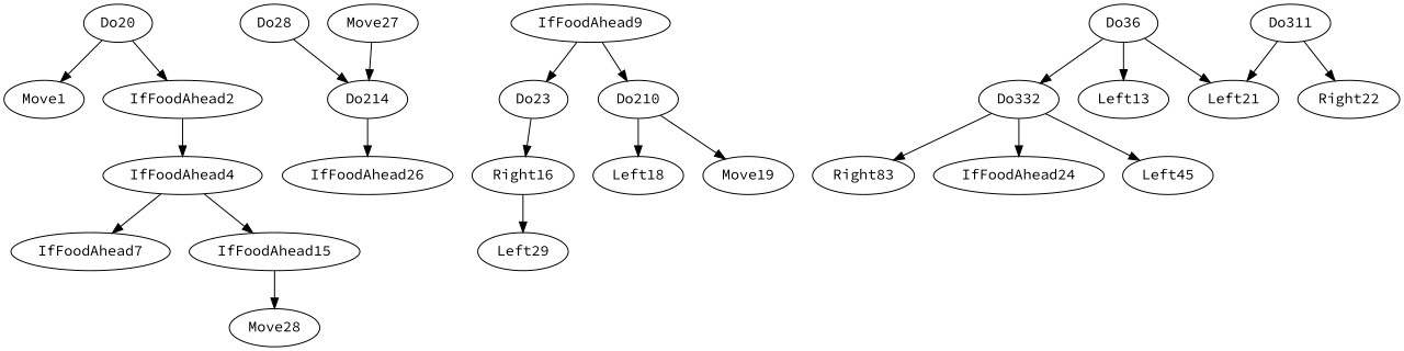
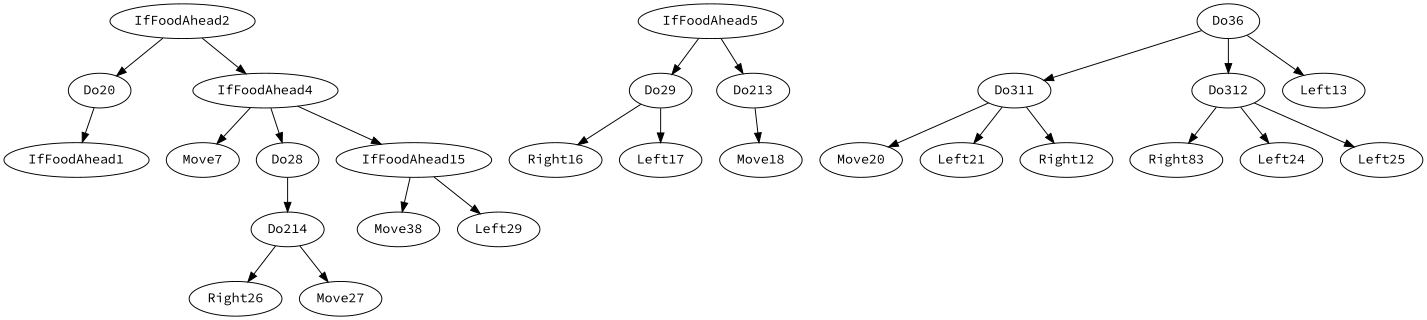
  digraph {
    fontname="Source Code Pro"
    node [fontname="Source Code Pro"]
    edge [fontname="Source Code Pro"]
    Do20
-   Move1
+   Move1 [label=IfFoodAhead1]
    IfFoodAhead2
    IfFoodAhead4
-   Move7 [label=IfFoodAhead7]
+   Move7
    Do28
    IfFoodAhead15
-   IfFoodAhead5 [label=IfFoodAhead9]
-   Do29 [label=Do23]
-   Do210
+   IfFoodAhead5
+   Do29
+   Do210 [label=Do213]
    Do36
    Do311
-   Do312 [label=Do332]
+   Do312
    Left13
    Do214
    Right16
-   Move18 [label=Left18]
-   Move19
+   Left17
+   Move18
+   Move20
    n21 [label=Left21]
-   Right22
+   Right22 [label=Right12]
    n23 [label=Right83]
-   Left24 [label=IfFoodAhead24]
-   Left25 [label=Left45]
-   Right26 [label=IfFoodAhead26]
+   Left24
+   Left25
+   Right26
    Move27
-   Move28
+   Move28 [label=Move38]
    Left29
    Do20 -> Move1
-   Do20 -> IfFoodAhead2
+   IfFoodAhead2 -> Do20
    IfFoodAhead2 -> IfFoodAhead4
    IfFoodAhead4 -> Move7
+   IfFoodAhead4 -> Do28
    IfFoodAhead4 -> IfFoodAhead15
    Do28 -> Do214
    IfFoodAhead15 -> Move28
-   Right16 -> Left29
+   IfFoodAhead15 -> Left29
    IfFoodAhead5 -> Do29
    IfFoodAhead5 -> Do210
    Do29 -> Right16
+   Do29 -> Left17
    Do210 -> Move18
-   Do210 -> Move19
-   Do36 -> n21
+   Do36 -> Do311
    Do36 -> Do312
    Do36 -> Left13
+   Do311 -> Move20
    Do311 -> n21
    Do311 -> Right22
    Do312 -> n23
    Do312 -> Left24
    Do312 -> Left25
    Do214 -> Right26
-   Move27 -> Do214
+   Do214 -> Move27
  }
